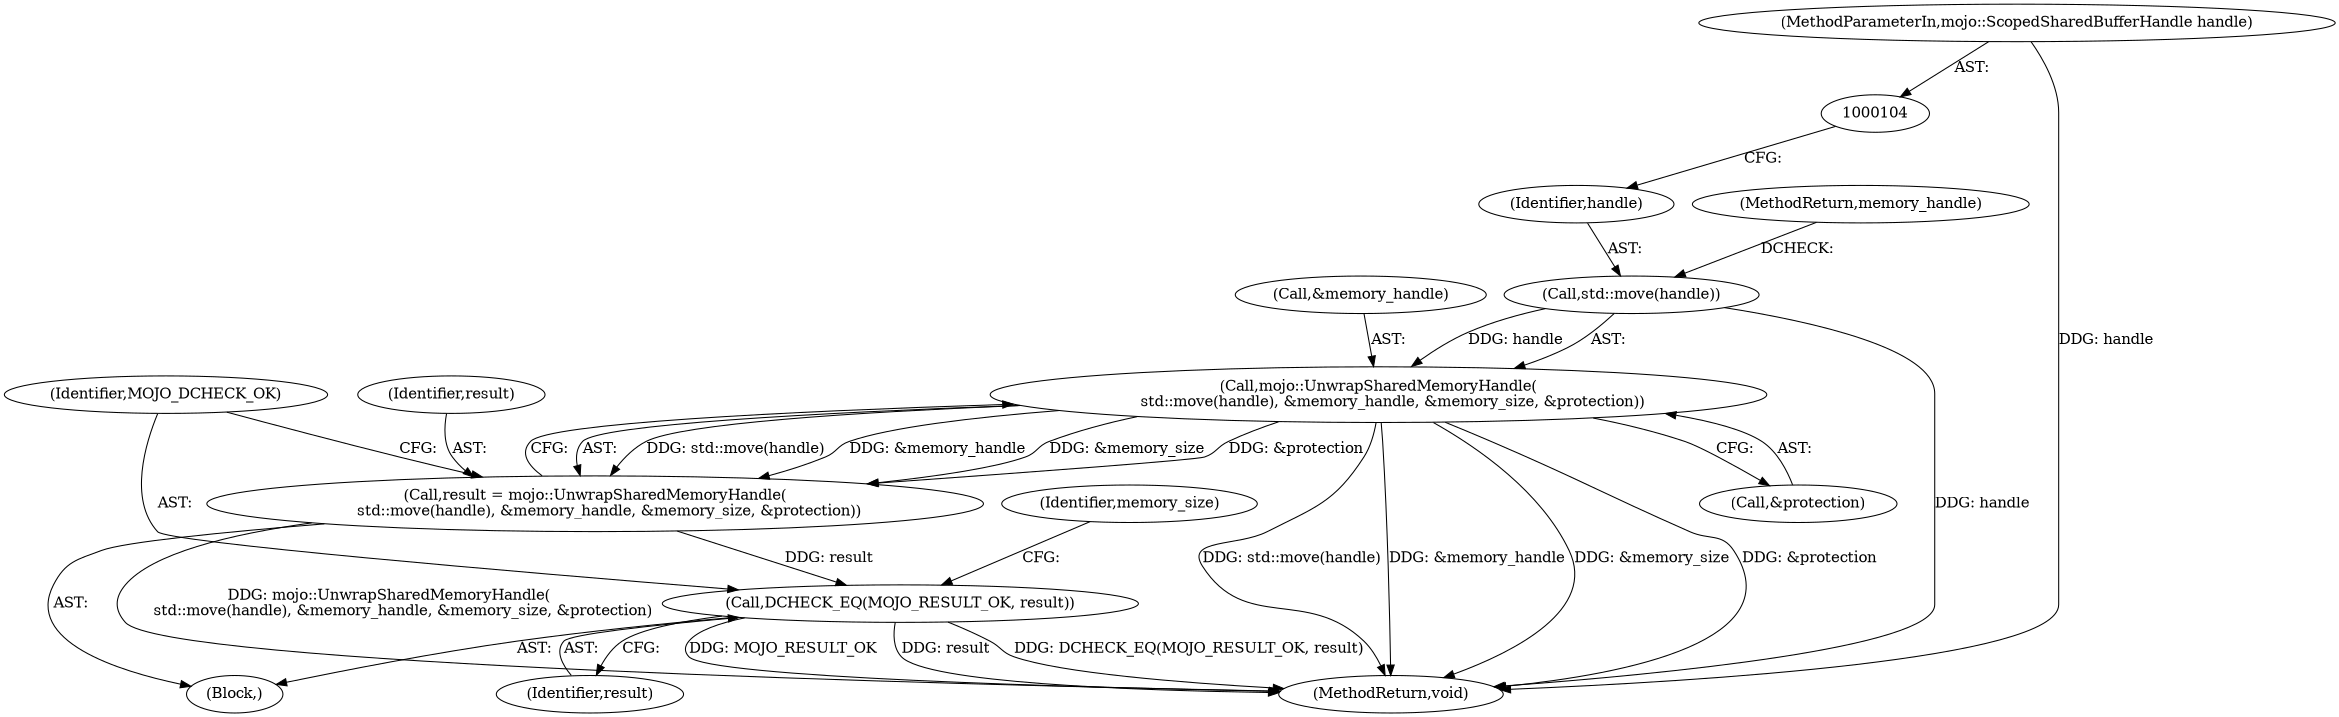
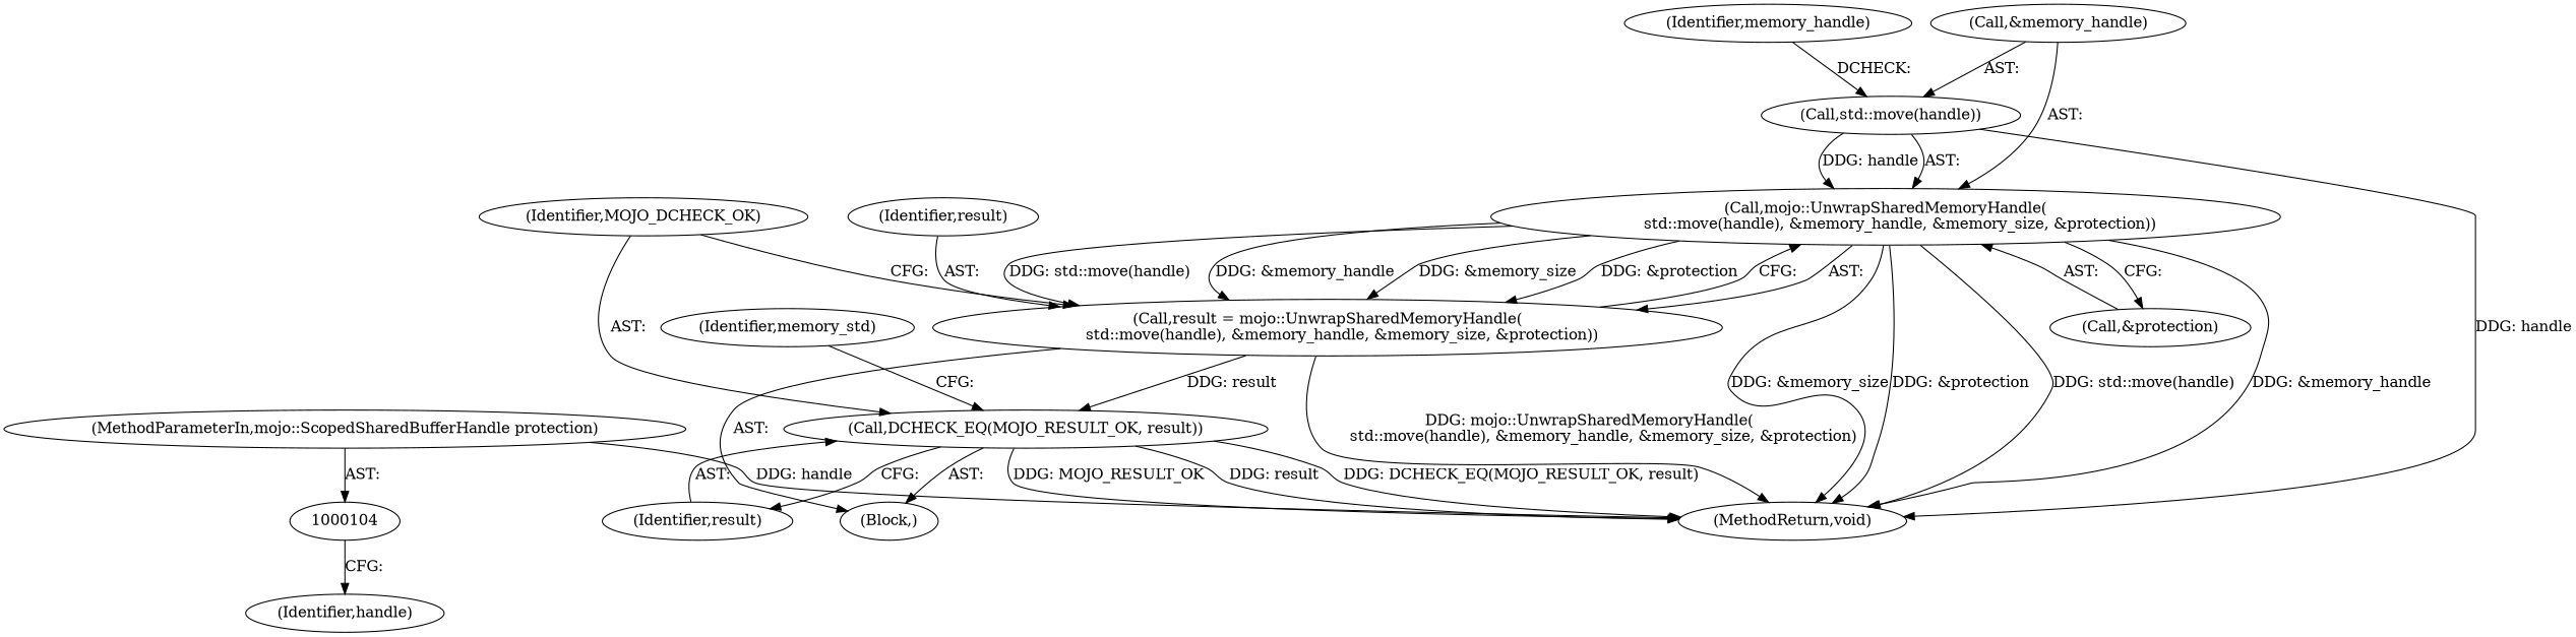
  digraph {
    n1 [label="(Call,std::move(handle))"]
    n2 [label="(Call,mojo::UnwrapSharedMemoryHandle(\n      std::move(handle), &memory_handle, &memory_size, &protection))"]
    n3 [label="(MethodReturn,void)"]
    n4 [label="(Call,result = mojo::UnwrapSharedMemoryHandle(\n      std::move(handle), &memory_handle, &memory_size, &protection))"]
    n5 [label="(Call,&protection)"]
    n6 [label="(Identifier,handle)"]
-   n7 [label="(MethodParameterIn,mojo::ScopedSharedBufferHandle handle)"]
+   n7 [label="(MethodParameterIn,mojo::ScopedSharedBufferHandle protection)"]
    1000104
    n9 [label="(Call,DCHECK_EQ(MOJO_RESULT_OK, result))"]
    n10 [label="(Block,)"]
    n11 [label="(Identifier,result)"]
-   n12 [label="(MethodReturn,memory_handle)"]
+   n12 [label="(Identifier,memory_handle)"]
    n13 [label="(Identifier,result)"]
    n14 [label="(Identifier,MOJO_DCHECK_OK)"]
-   n15 [label="(Identifier,memory_size)"]
+   n15 [label="(Identifier,memory_std)"]
    n16 [label="(Call,&memory_handle)"]
    n1 -> n2 [label="AST: "]
    n1 -> n2 [label="DDG: handle"]
    n1 -> n3 [label="DDG: handle"]
    n2 -> n3 [label="DDG: std::move(handle)"]
    n2 -> n3 [label="DDG: &memory_handle"]
    n2 -> n3 [label="DDG: &memory_size"]
    n2 -> n3 [label="DDG: &protection"]
    n2 -> n4 [label="AST: "]
    n2 -> n4 [label="DDG: std::move(handle)"]
    n2 -> n4 [label="DDG: &memory_handle"]
    n2 -> n4 [label="DDG: &memory_size"]
    n2 -> n4 [label="DDG: &protection"]
    n2 -> n5 [label="CFG: "]
    n4 -> n2 [label="CFG: "]
    n4 -> n3 [label="DDG: mojo::UnwrapSharedMemoryHandle(\n      std::move(handle), &memory_handle, &memory_size, &protection)"]
    n4 -> n9 [label="DDG: result"]
    n4 -> n10 [label="AST: "]
    n5 -> n2 [label="AST: "]
-   n6 -> n1 [label="AST: "]
+   n16 -> n1 [label="AST: "]
    n7 -> n3 [label="DDG: handle"]
    n7 -> 1000104 [label="AST: "]
    1000104 -> n6 [label="CFG: "]
    n9 -> n3 [label="DDG: MOJO_RESULT_OK"]
    n9 -> n3 [label="DDG: result"]
    n9 -> n3 [label="DDG: DCHECK_EQ(MOJO_RESULT_OK, result)"]
    n9 -> n10 [label="AST: "]
    n9 -> n11 [label="CFG: "]
    n11 -> n9 [label="AST: "]
    n12 -> n1 [label="DCHECK: "]
    n13 -> n4 [label="AST: "]
    n14 -> n4 [label="CFG: "]
    n14 -> n9 [label="AST: "]
    n15 -> n9 [label="CFG: "]
    n16 -> n2 [label="AST: "]
  }
